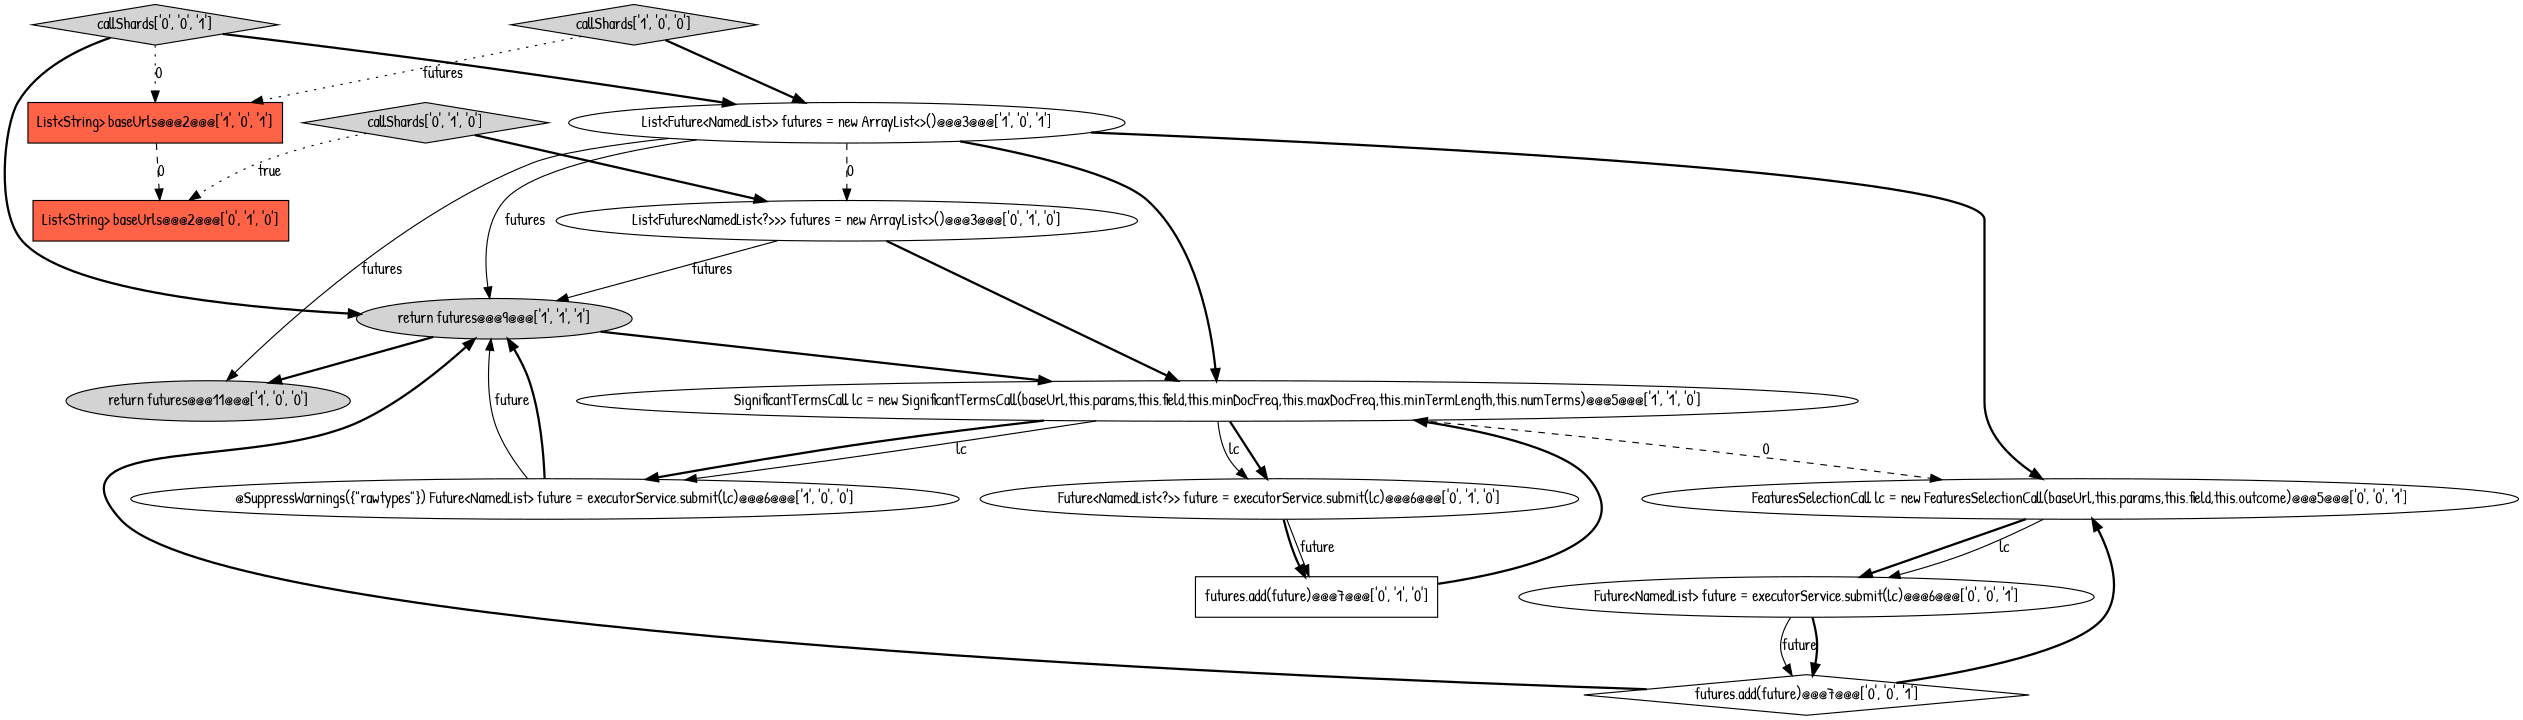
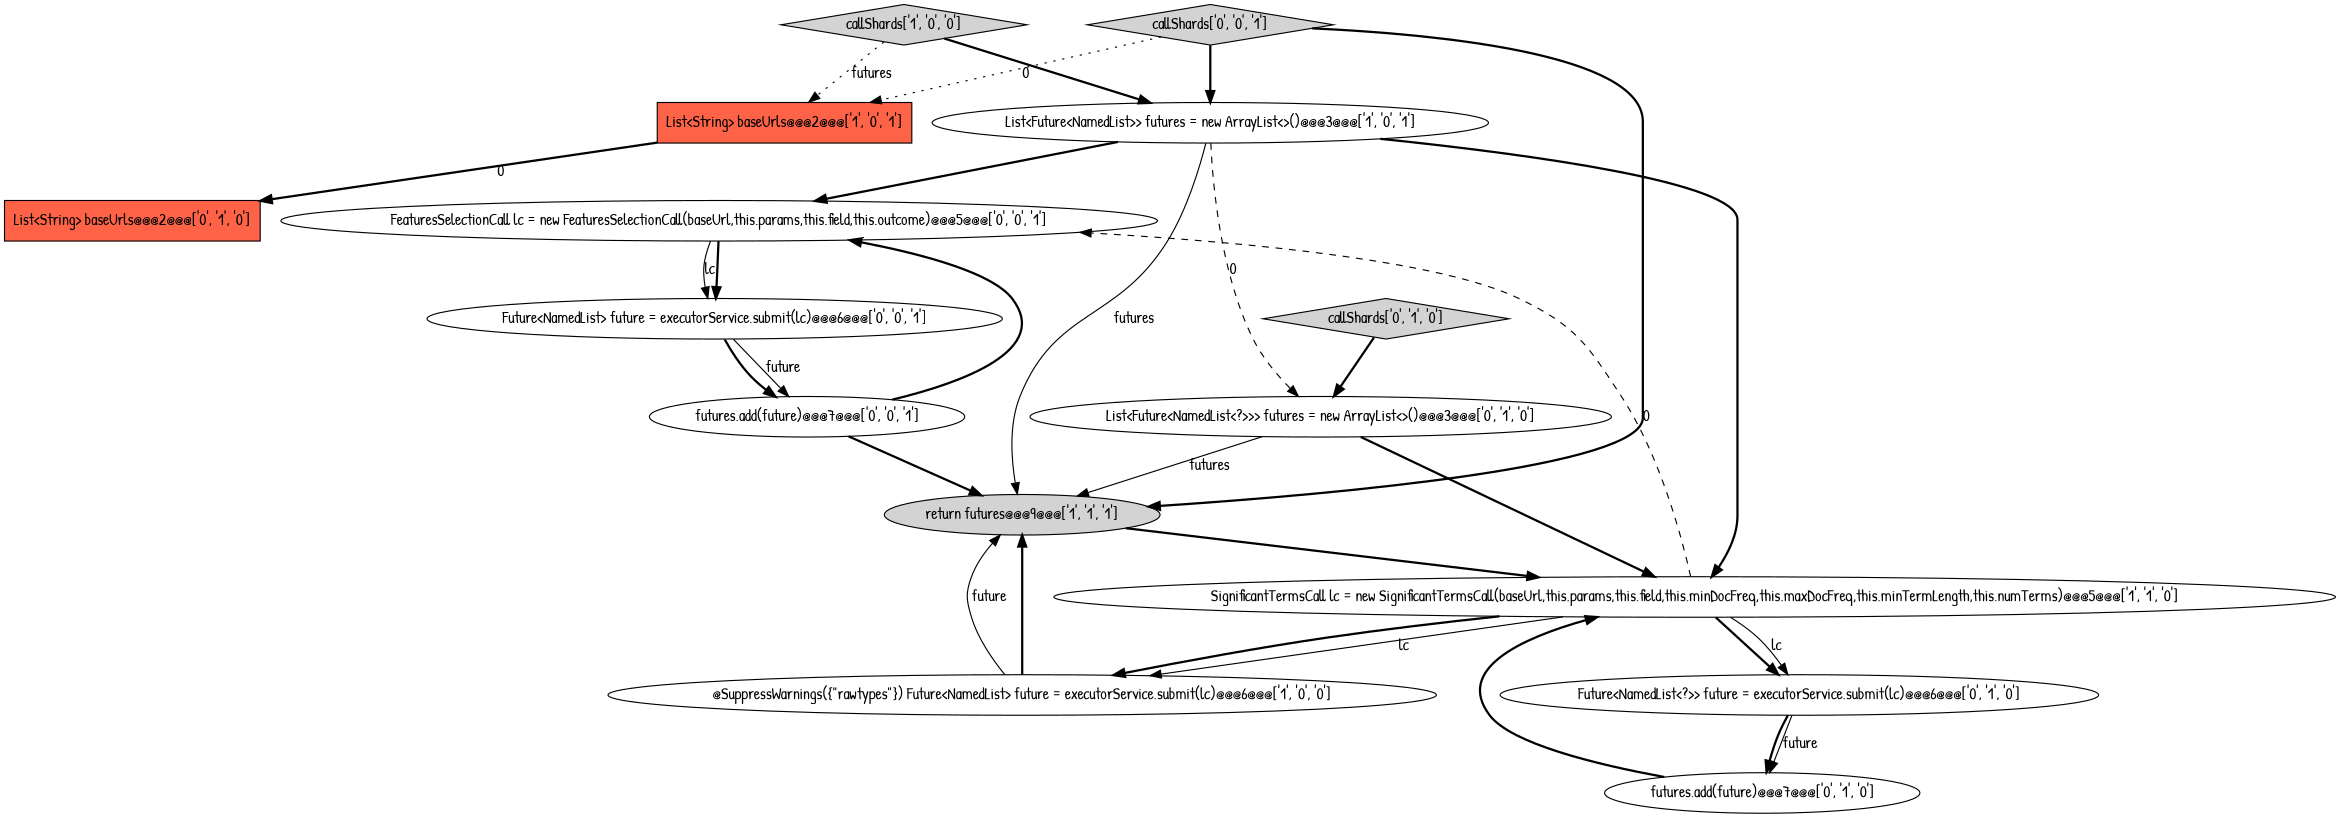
  digraph {
    fontname="Patrick Hand"
    node [fillcolor=white fontname="Patrick Hand" shape=ellipse style=filled]
    edge [fontname="Patrick Hand" style=bold]
    n1 [fillcolor=tomato label="List<String> baseUrls@@@2@@@['1', '0', '1']" shape=box]
    n2 [fillcolor=tomato label="List<String> baseUrls@@@2@@@['0', '1', '0']" shape=box]
    n3 [label="Future<NamedList> future = executorService.submit(lc)@@@6@@@['0', '0', '1']"]
-   n4 [label="futures.add(future)@@@7@@@['0', '0', '1']" shape=diamond]
+   n4 [label="futures.add(future)@@@7@@@['0', '0', '1']"]
    n5 [label="FeaturesSelectionCall lc = new FeaturesSelectionCall(baseUrl,this.params,this.field,this.outcome)@@@5@@@['0', '0', '1']"]
    n6 [fillcolor=lightgray label="return futures@@@9@@@['1', '1', '1']"]
    n7 [fillcolor=lightgray label="callShards['1', '0', '0']" shape=diamond]
    n8 [label="List<Future<NamedList>> futures = new ArrayList<>()@@@3@@@['1', '0', '1']"]
    n9 [label="SignificantTermsCall lc = new SignificantTermsCall(baseUrl,this.params,this.field,this.minDocFreq,this.maxDocFreq,this.minTermLength,this.numTerms)@@@5@@@['1', '1', '0']"]
-   n10 [fillcolor=lightgray label="return futures@@@11@@@['1', '0', '0']"]
    n11 [label="List<Future<NamedList<?>>> futures = new ArrayList<>()@@@3@@@['0', '1', '0']"]
    n12 [label="Future<NamedList<?>> future = executorService.submit(lc)@@@6@@@['0', '1', '0']"]
    n13 [label="@SuppressWarnings({\"rawtypes\"}) Future<NamedList> future = executorService.submit(lc)@@@6@@@['1', '0', '0']"]
-   n14 [label="futures.add(future)@@@7@@@['0', '1', '0']" shape=box]
+   n14 [label="futures.add(future)@@@7@@@['0', '1', '0']"]
    n15 [fillcolor=lightgray label="callShards['0', '1', '0']" shape=diamond]
    n16 [fillcolor=lightgray label="callShards['0', '0', '1']" shape=diamond]
-   n1 -> n2 [label=0 style=dashed]
+   n1 -> n2 [label=0]
    n3 -> n4 [label=future style=solid]
    n3 -> n4
    n4 -> n5
    n4 -> n6
    n5 -> n3
    n5 -> n3 [label=lc style=solid]
    n6 -> n9
-   n6 -> n10
    n7 -> n1 [label=futures style=dotted]
    n7 -> n8
    n8 -> n5
    n8 -> n6 [label=futures style=solid]
    n8 -> n9
-   n8 -> n10 [label=futures style=solid]
    n8 -> n11 [label=0 style=dashed]
    n9 -> n5 [label=0 style=dashed]
    n9 -> n12
    n9 -> n12 [label=lc style=solid]
    n9 -> n13
    n9 -> n13 [label=lc style=solid]
    n11 -> n6 [label=futures style=solid]
    n11 -> n9
    n12 -> n14
    n12 -> n14 [label=future style=solid]
    n13 -> n6 [label=future style=solid]
    n13 -> n6
    n14 -> n9
-   n15 -> n2 [label=true style=dotted]
    n15 -> n11
    n16 -> n1 [label=0 style=dotted]
    n16 -> n6
    n16 -> n8
  }
